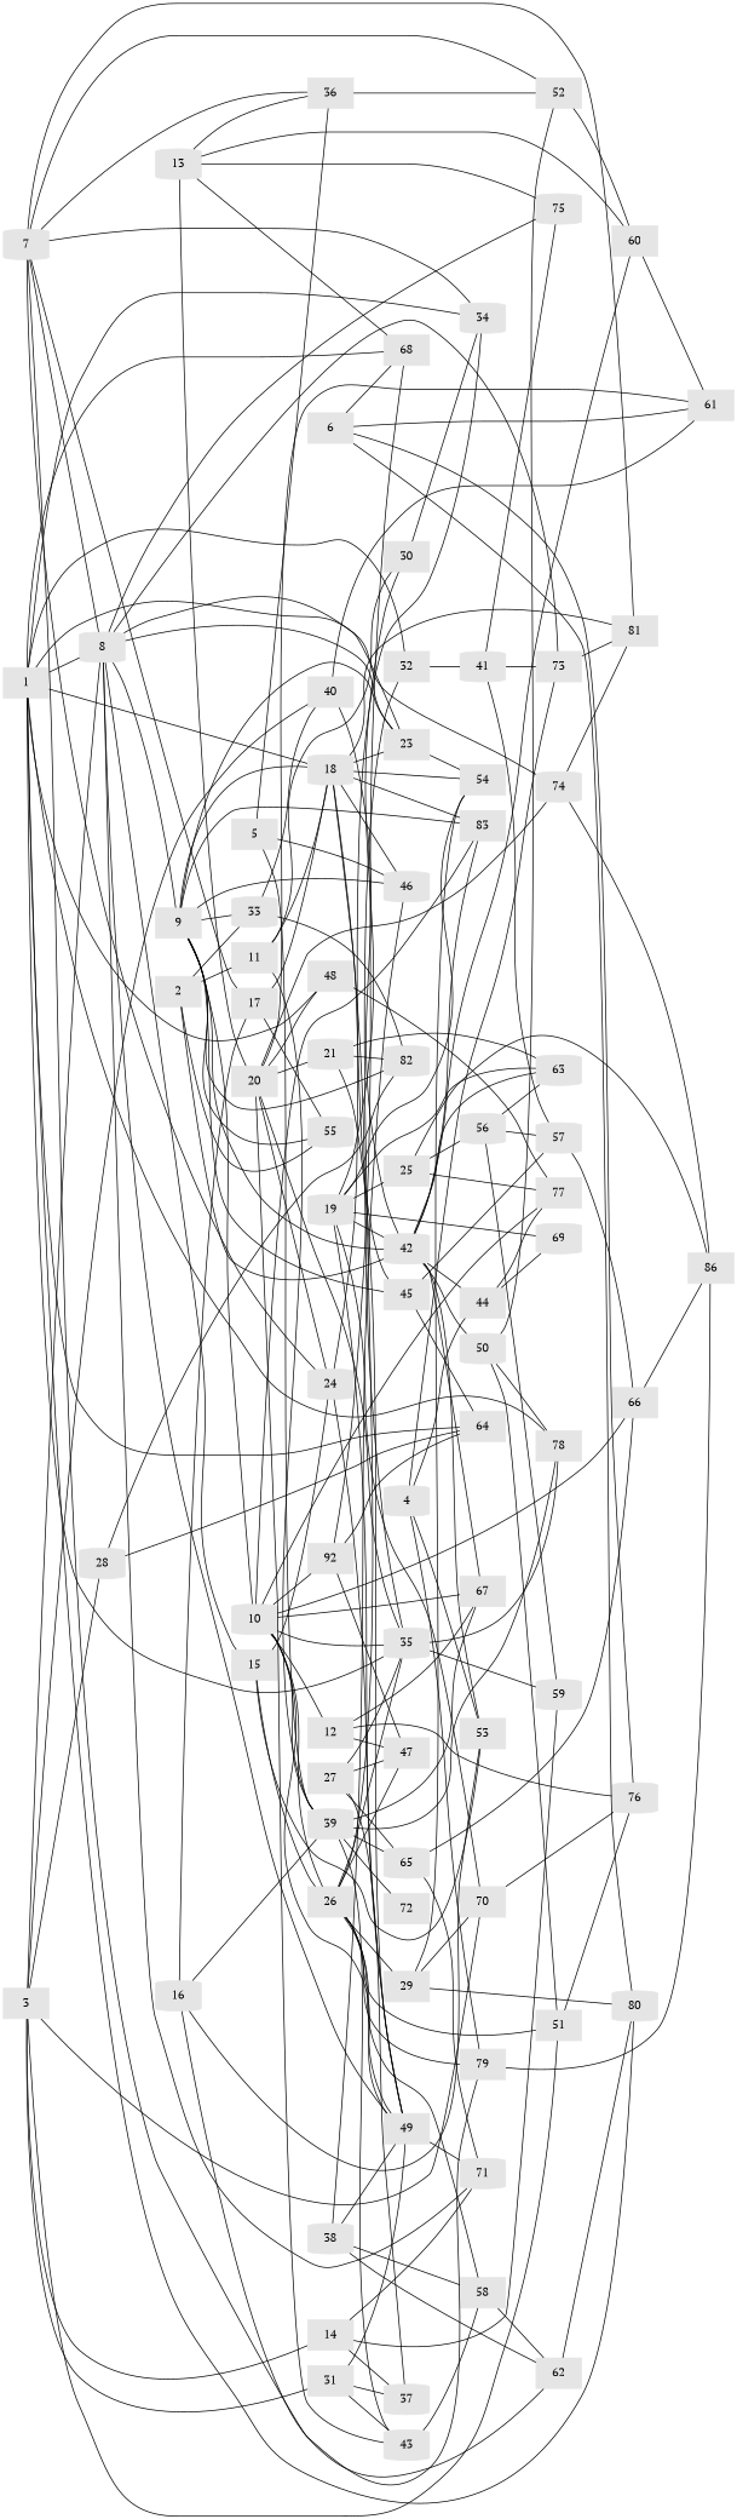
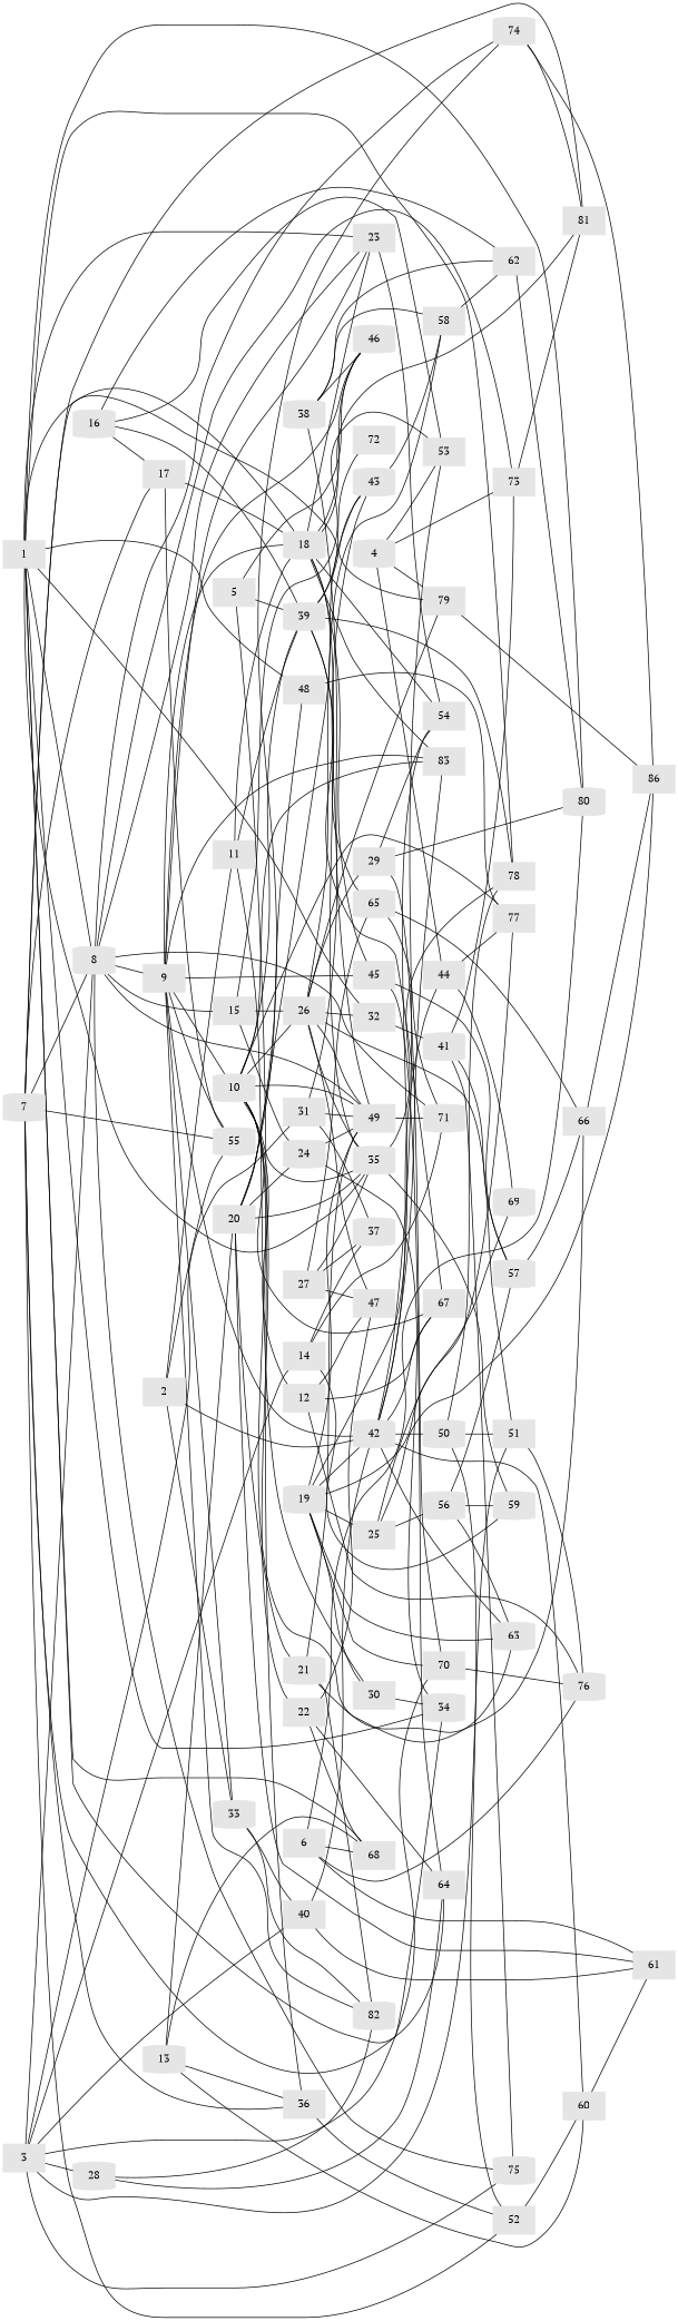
  graph {
    fontname="PT Serif"
    rankdir=LR
    node [color=gray90 fontname="PT Serif" shape=box style=filled]
    edge [fontname="PT Serif" weight=1.0]
    8 [shape=cylinder]
    1
    18 [shape=cylinder]
    23
    32
    34 [shape=cylinder]
    35 [shape=cylinder]
    48
    64
    68
    78
    80 [shape=cylinder]
    75 [shape=cylinder]
    73
    9
    15
    49
    71 [shape=cylinder]
    74 [shape=cylinder]
    46 [shape=cylinder]
    81
    45
    83
    54
    41 [shape=cylinder]
    59 [shape=cylinder]
    77
    2
    11
    33 [shape=cylinder]
    42 [shape=cylinder]
    55 [shape=cylinder]
    39 [shape=cylinder]
    30
    40
    82 [shape=cylinder]
    44
    53
    67
    60
    63 [shape=cylinder]
    50 [shape=cylinder]
    3
    14
    28 [shape=cylinder]
    31
    51
    70
    37 [shape=cylinder]
    43 [shape=cylinder]
    61
    76 [shape=cylinder]
    4 [shape=cylinder]
    79
    69 [shape=cylinder]
    n56 [label=86]
    5
    36
    52
    65 [shape=cylinder]
    72
    6
    7 [shape=cylinder]
    17
    10 [shape=cylinder]
    26
    24 [shape=cylinder]
    12
-   22 [label=92]
+   22
    66
    57 [shape=cylinder]
    47
    29
    58
    13 [shape=cylinder]
    20
    21 [shape=cylinder]
    16 [shape=cylinder]
    62
    19 [shape=cylinder]
    25
    56 [shape=cylinder]
    27
    38 [shape=cylinder]
    8 -- 23 [weight=2.0]
    8 -- 75
    8 -- 73
    8 -- 9
    8 -- 15
    8 -- 49
    8 -- 71
    8 -- 74
    1 -- 8
    1 -- 18
    1 -- 23 [weight=2.0]
    1 -- 32
    1 -- 34
    1 -- 35
    1 -- 48
    1 -- 64
    1 -- 68
    1 -- 78
    1 -- 80
    18 -- 23 [weight=2.0]
    18 -- 35
    18 -- 46
    18 -- 81
    18 -- 45
    18 -- 83
    18 -- 54
    23 -- 54
    32 -- 41
    35 -- 78
    35 -- 59 [weight=2.0]
    48 -- 77
    73 -- 81
    9 -- 18
    9 -- 23
    9 -- 46
    9 -- 45
    9 -- 83
    9 -- 33
    9 -- 42 [weight=2.0]
    9 -- 55
    9 -- 82
    9 -- 10
    15 -- 53
    15 -- 26
    15 -- 24
    49 -- 71
    74 -- 81
    74 -- n56
    45 -- 64
    45 -- 57
    41 -- 75
    41 -- 73
    41 -- 57
    2 -- 11
    2 -- 33
    2 -- 42
    2 -- 55
    11 -- 18
    11 -- 39
    11 -- 30
    33 -- 40
    33 -- 82
    42 -- 83
    42 -- 44
    42 -- 53
    42 -- 67
    42 -- 60
    42 -- 63
    42 -- 50
    39 -- 78
    39 -- 67
    39 -- 43
    39 -- 65
    39 -- 72 [weight=3.0]
    30 -- 34
    40 -- 42
    40 -- 61
    44 -- 77
    44 -- 69
    60 -- 61
    50 -- 78
    50 -- 51
    50 -- 52
    3 -- 8
-   13 -- 75 [weight=2.0]
+   3 -- 75 [weight=2.0]
    3 -- 40
    3 -- 14
    3 -- 28 [weight=2.0]
    3 -- 31
    3 -- 51
    3 -- 70
    14 -- 71
    14 -- 59
    14 -- 37
    28 -- 64
    28 -- 82
    31 -- 49
    31 -- 37
    31 -- 43
    51 -- 76
    70 -- 76
    43 -- 58
    4 -- 73
    4 -- 44
    4 -- 53
    4 -- 79
    79 -- n56
    5 -- 46
    5 -- 39 [weight=2.0]
    5 -- 36
    36 -- 52
    52 -- 60
    65 -- 71
    65 -- 66
    6 -- 68
    6 -- 80
    6 -- 61
    6 -- 76
    7 -- 8
    7 -- 34
    7 -- 81
-   7 -- 24
+   7 -- 55
    7 -- 79
    7 -- 36
    7 -- 52
    7 -- 17
    17 -- 18
    17 -- 55
    10 -- 35 [weight=2.0]
    10 -- 49
    10 -- 83
    10 -- 77
    10 -- 39
    10 -- 67
    10 -- 26
    10 -- 12
    10 -- 22
    10 -- 66
    26 -- 32 [weight=2.0]
    26 -- 35 [weight=2.0]
    26 -- 49
    26 -- 51
    26 -- 79
    26 -- 47
    26 -- 29
    26 -- 58
    24 -- 34
    24 -- 49
    12 -- 67
    12 -- 76
    12 -- 47
    22 -- 64
    22 -- 68
    22 -- 47
    66 -- n56
    57 -- 66
    29 -- 80
    29 -- 54
    29 -- 70
    58 -- 62
    13 -- 68
    13 -- 60
    13 -- 36
    13 -- 20
    20 -- 35 [weight=2.0]
    20 -- 48 [weight=2.0]
    20 -- 74
    20 -- 43
    20 -- 61
    20 -- 24
    20 -- 21
    21 -- 49
    21 -- 82
    21 -- 63
    16 -- 39
    16 -- 53
    16 -- 17
    16 -- 62
    62 -- 80
    19 -- 49 [weight=2.0]
    19 -- 54
    19 -- 42
    19 -- 30 [weight=2.0]
    19 -- 63
    19 -- 70
    19 -- 69 [weight=3.0]
    19 -- 25
    25 -- 77
    25 -- n56
    25 -- 56
    56 -- 59
    56 -- 63
    56 -- 57
    27 -- 35
    27 -- 37
    27 -- 65
    27 -- 47
    38 -- 49
    38 -- 46
    38 -- 58
    38 -- 62
  }
